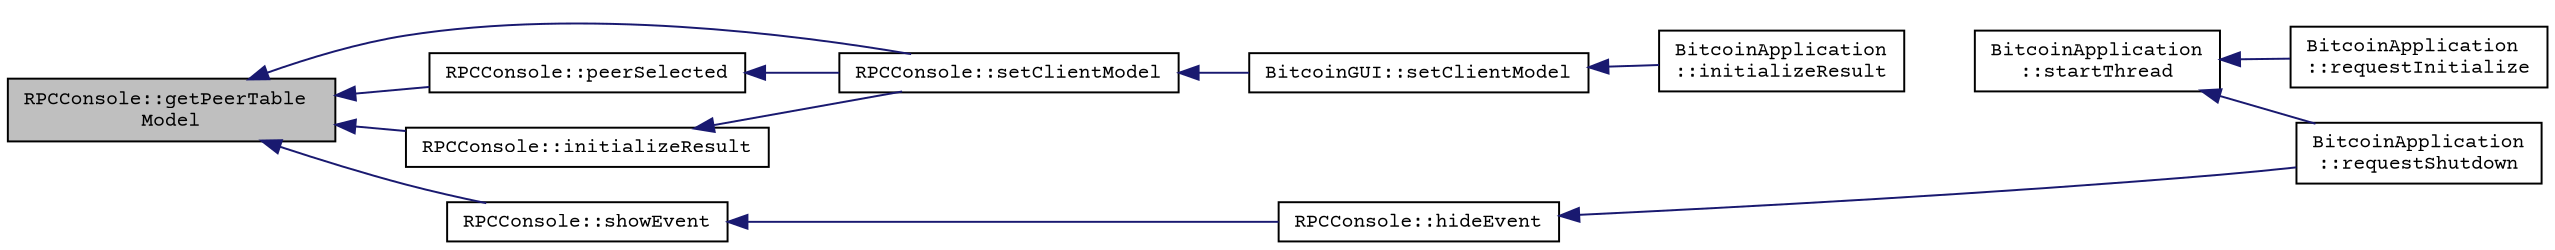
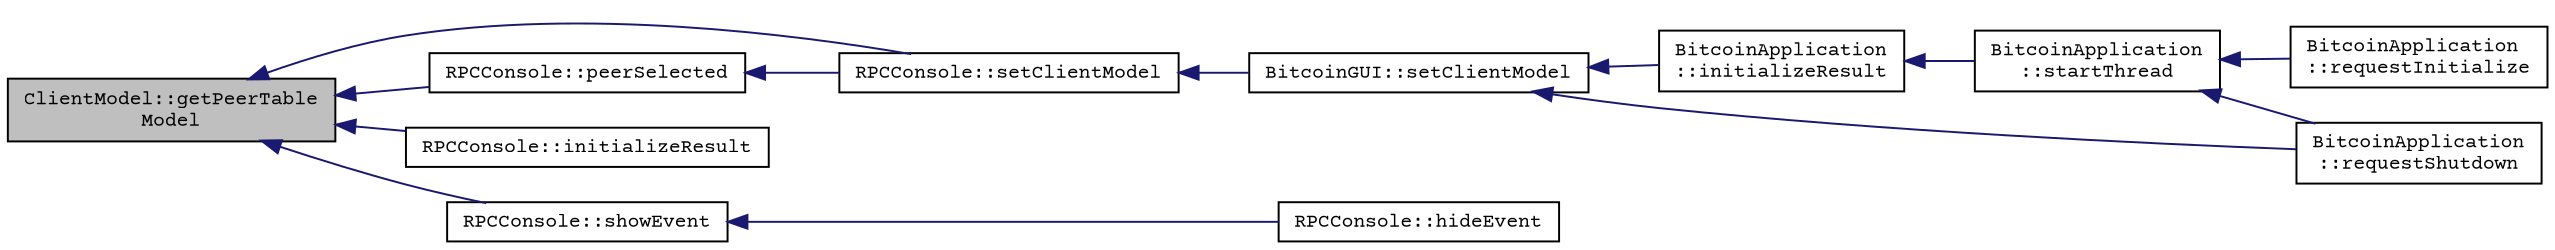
  digraph {
    fontname="Courier Prime"
    rankdir=LR
    node [color=black fillcolor=white fontname="Courier Prime" fontsize=10 shape=record style=filled]
    edge [color=midnightblue dir=back fontname="Courier Prime" fontsize=10 labelfontname=Helvetica labelfontsize=10 style=solid]
-   n1 [fillcolor=grey75 fontcolor=black height=0.2 label="RPCConsole::getPeerTable\lModel" width=0.4]
+   n1 [fillcolor=grey75 fontcolor=black height=0.2 label="ClientModel::getPeerTable\lModel" width=0.4]
    n2 [height=0.2 label="RPCConsole::setClientModel" width=0.4]
    n3 [height=0.2 label="RPCConsole::peerSelected" width=0.4]
    n4 [height=0.2 label="RPCConsole::initializeResult" width=0.4]
    n5 [height=0.2 label="RPCConsole::showEvent" width=0.4]
    n6 [height=0.2 label="BitcoinGUI::setClientModel" width=0.4]
    n7 [height=0.2 label="RPCConsole::hideEvent" width=0.4]
    n8 [height=0.2 label="BitcoinApplication\l::requestShutdown" width=0.4]
    n9 [height=0.2 label="BitcoinApplication\l::initializeResult" width=0.4]
    n10 [height=0.2 label="BitcoinApplication\l::startThread" width=0.4]
    n11 [height=0.2 label="BitcoinApplication\l::requestInitialize" width=0.4]
    n1 -> n2
    n1 -> n3
    n1 -> n4
    n1 -> n5
    n2 -> n6
    n3 -> n2
-   n4 -> n2
    n5 -> n7
-   n7 -> n8
+   n6 -> n8
    n6 -> n9
+   n9 -> n10
    n10 -> n8
    n10 -> n11
  }
